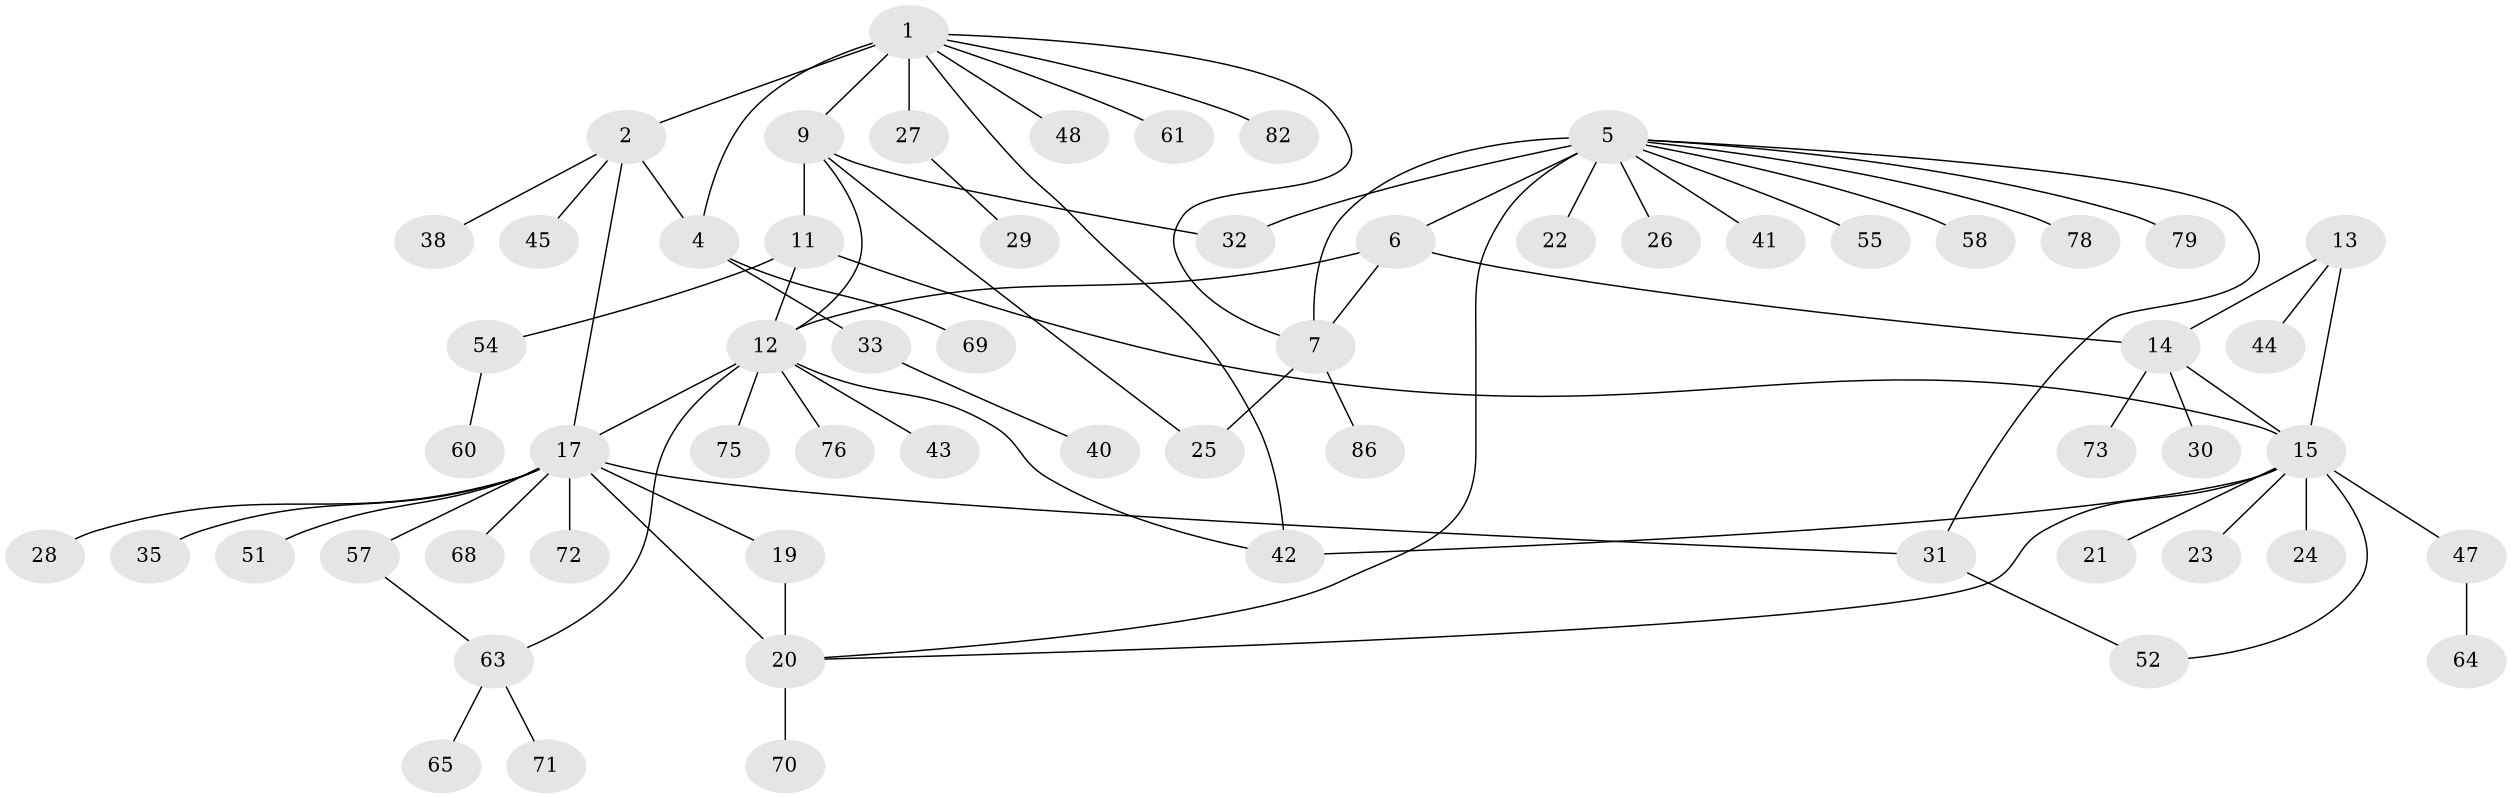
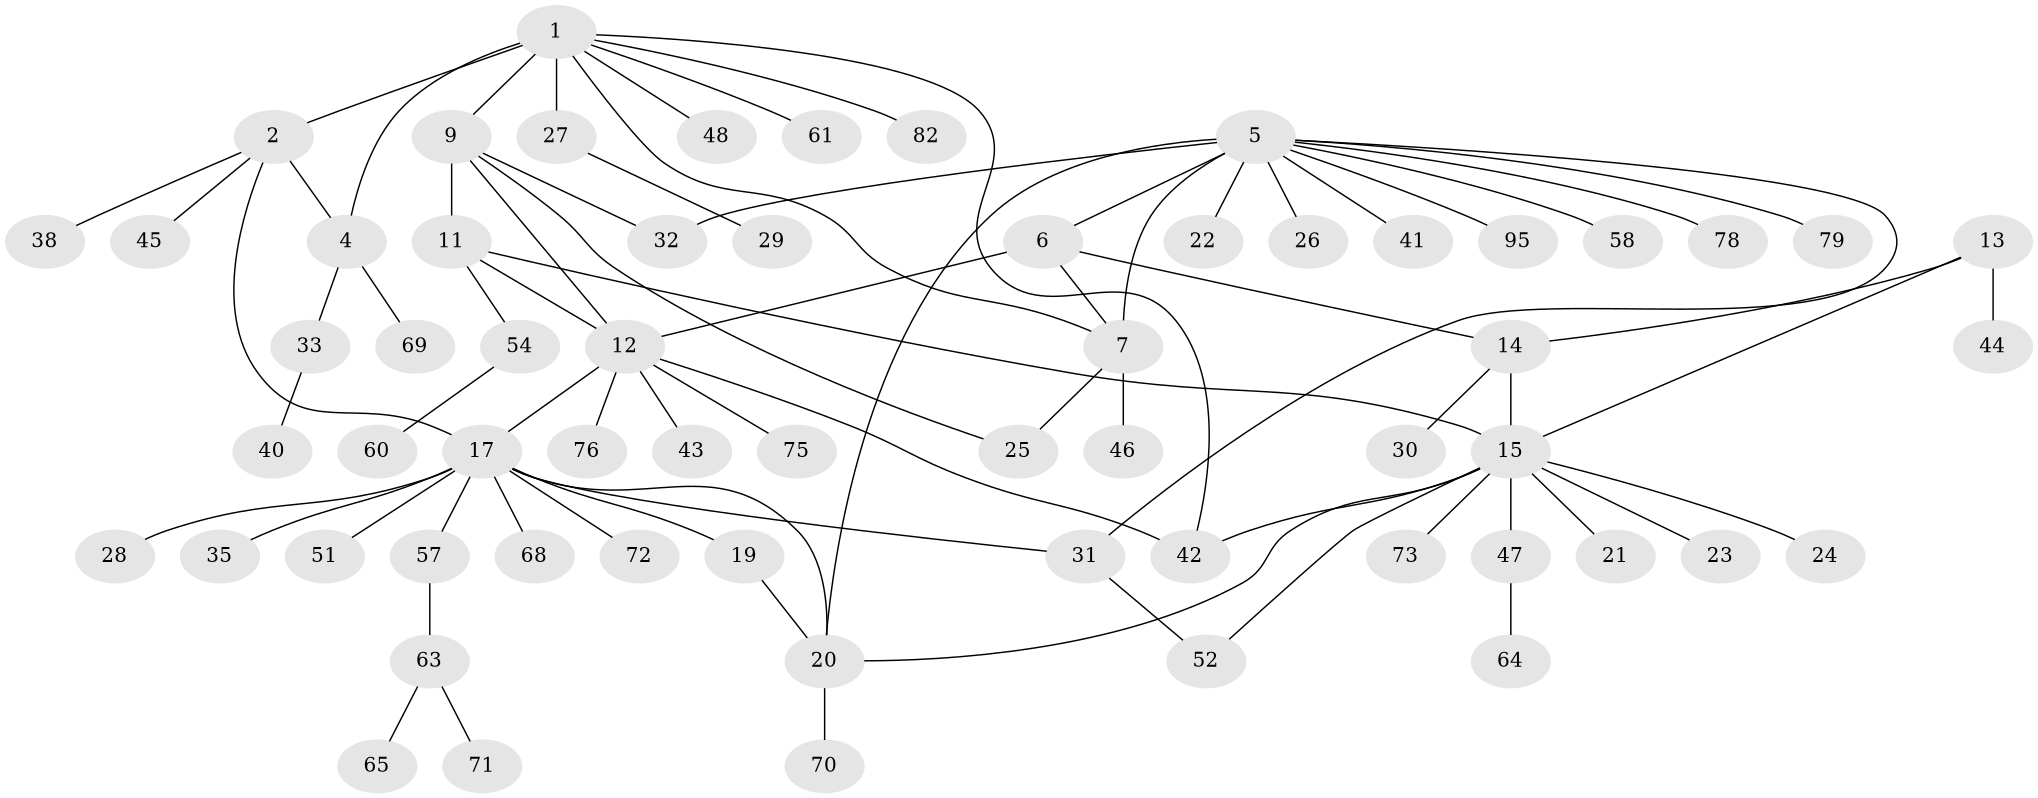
  graph {
    node [color=gray90 style=filled]
    1 [super="+3"]
    2 [super="+39"]
    4 [super="+37"]
    7 [super="+77"]
    9 [super="+10"]
    27
    42 [super="+66"]
    48
    61
    82
    17 [super="+18"]
    38
    45
    33
    69
    25 [super="+53"]
-   46 [label=86]
+   46
    32
    12 [super="+62"]
    11 [super="+67"]
    15 [super="+16"]
    20 [super="+34"]
    21 [super="+29"]
    23
    24
    47
    52
    73
    n29 [label=29]
    31
    19
    28
    35
    51
    57
    68
    72
    40 [super="+74"]
    5 [super="+8"]
    6
    22
    26
    41 [super="+56"]
-   55
+   55 [label=95]
    58
    78
    79
    14 [super="+36"]
    70
    43
    63
    75
    76
    30
    54 [super="+59"]
    60
    65
    71
    13
    44 [super="+81"]
    64 [super="+80"]
    1 -- 2 [weight=2]
    1 -- 4 [weight=2]
    1 -- 7
    1 -- 9
    1 -- 27
    1 -- 42
    1 -- 48
    1 -- 61
    1 -- 82
    2 -- 4
    2 -- 17
    2 -- 38
    2 -- 45
    4 -- 33
    4 -- 69
    7 -- 25
    7 -- 46
    9 -- 25
    9 -- 32
    9 -- 12 [weight=2]
    9 -- 11 [weight=2]
    27 -- n29
    17 -- 20 [weight=2]
    17 -- 31
    17 -- 19 [weight=2]
    17 -- 28
    17 -- 35
    17 -- 51
    17 -- 57
    17 -- 68
    17 -- 72
    33 -- 40
    12 -- 42
    12 -- 17
    12 -- 43
-   12 -- 63
    12 -- 75
    12 -- 76
    11 -- 12
    11 -- 15
    11 -- 54
    15 -- 42
    15 -- 20
    15 -- 21
    15 -- 23
    15 -- 24
    15 -- 47
    15 -- 52
-   14 -- 73
+   15 -- 73
    20 -- 70
    47 -- 64
    31 -- 52
    19 -- 20
    57 -- 63
    5 -- 7 [weight=2]
    5 -- 32
    5 -- 20
    5 -- 31
    5 -- 6 [weight=2]
    5 -- 22
    5 -- 26
    5 -- 41
    5 -- 55
    5 -- 58
    5 -- 78
    5 -- 79
    6 -- 7
    6 -- 12
    6 -- 14
    14 -- 15 [weight=2]
    14 -- 30
    63 -- 65
    63 -- 71
    54 -- 60
    13 -- 15 [weight=2]
    13 -- 14
    13 -- 44
  }
